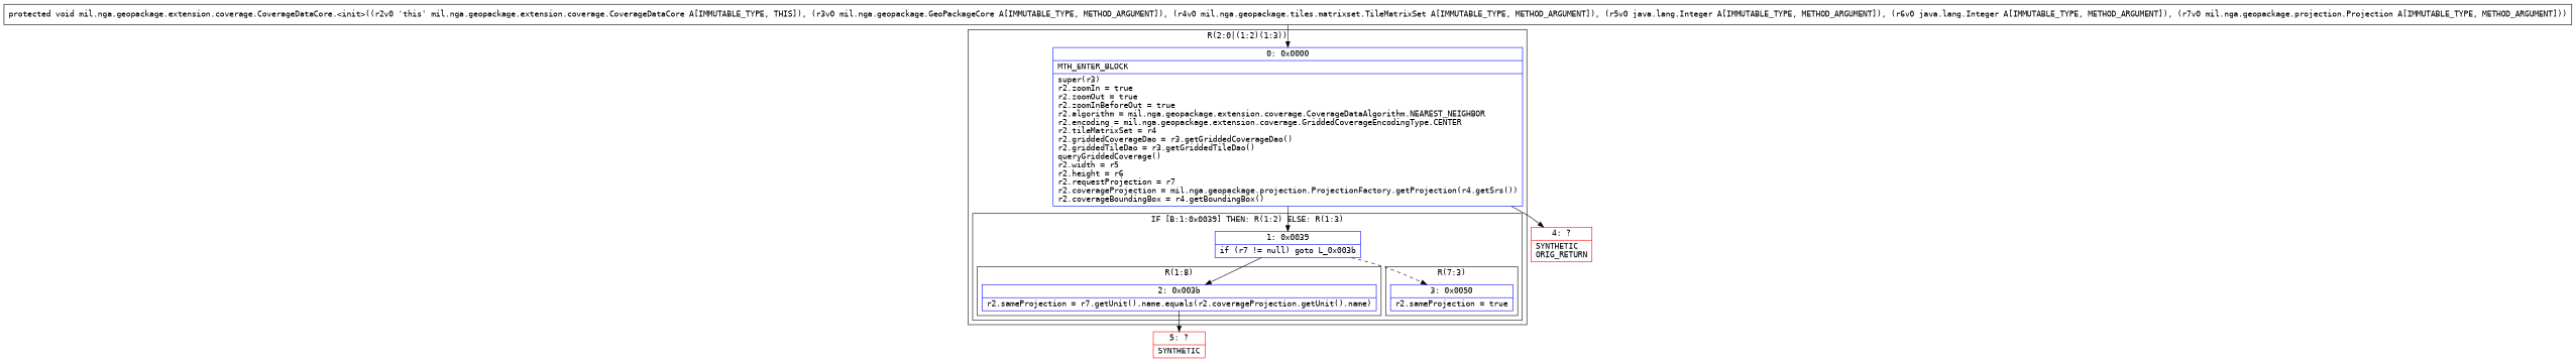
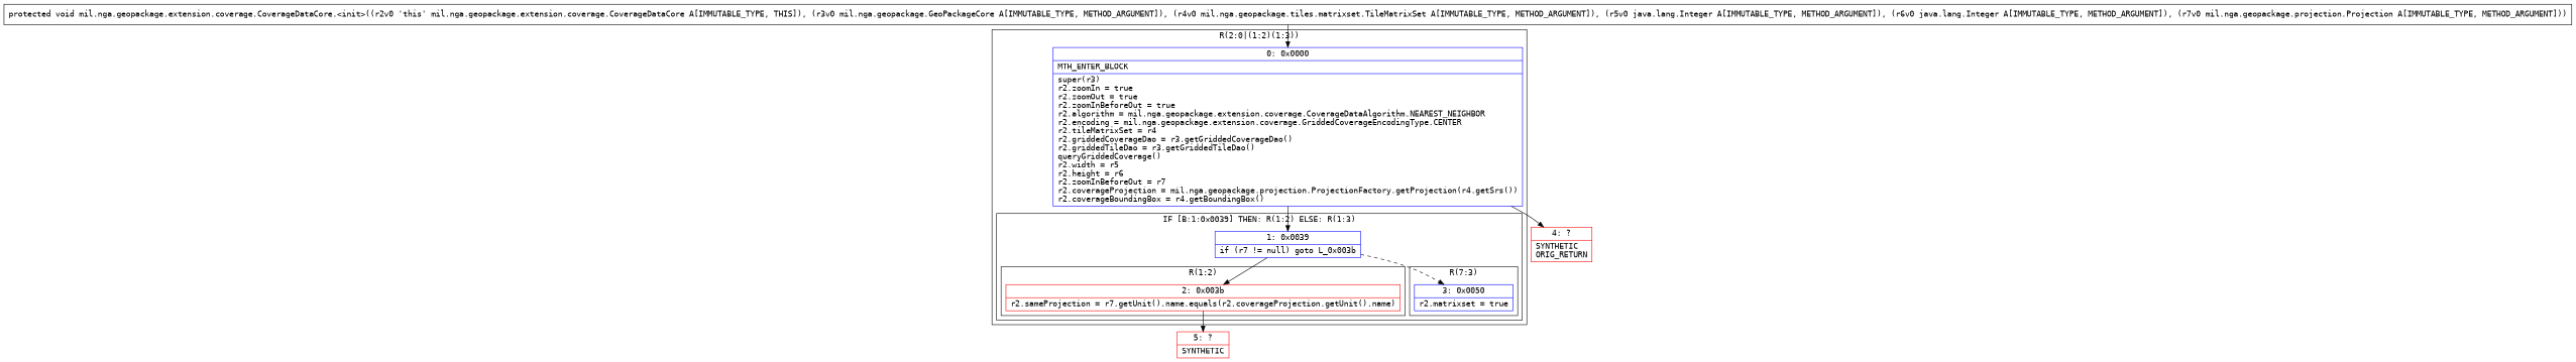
  digraph {
    fontname="DejaVu Sans Mono"
    node [color=blue fontname="DejaVu Sans Mono" shape=record]
    edge [fontname="DejaVu Sans Mono"]
-   n1 [label="{2\:\ 0x003b|r2.sameProjection = r7.getUnit().name.equals(r2.coverageProjection.getUnit().name)\l}"]
-   n2 [label="{3\:\ 0x0050|r2.sameProjection = true\l}"]
+   n1 [color=red label="{2\:\ 0x003b|r2.sameProjection = r7.getUnit().name.equals(r2.coverageProjection.getUnit().name)\l}"]
+   n2 [label="{3\:\ 0x0050|r2.matrixset = true\l}"]
    n3 [label="{1\:\ 0x0039|if (r7 != null) goto L_0x003b\l}"]
-   n4 [label="{0\:\ 0x0000|MTH_ENTER_BLOCK\l|super(r3)\lr2.zoomIn = true\lr2.zoomOut = true\lr2.zoomInBeforeOut = true\lr2.algorithm = mil.nga.geopackage.extension.coverage.CoverageDataAlgorithm.NEAREST_NEIGHBOR\lr2.encoding = mil.nga.geopackage.extension.coverage.GriddedCoverageEncodingType.CENTER\lr2.tileMatrixSet = r4\lr2.griddedCoverageDao = r3.getGriddedCoverageDao()\lr2.griddedTileDao = r3.getGriddedTileDao()\lqueryGriddedCoverage()\lr2.width = r5\lr2.height = r6\lr2.requestProjection = r7\lr2.coverageProjection = mil.nga.geopackage.projection.ProjectionFactory.getProjection(r4.getSrs())\lr2.coverageBoundingBox = r4.getBoundingBox()\l}"]
+   n4 [label="{0\:\ 0x0000|MTH_ENTER_BLOCK\l|super(r3)\lr2.zoomIn = true\lr2.zoomOut = true\lr2.zoomInBeforeOut = true\lr2.algorithm = mil.nga.geopackage.extension.coverage.CoverageDataAlgorithm.NEAREST_NEIGHBOR\lr2.encoding = mil.nga.geopackage.extension.coverage.GriddedCoverageEncodingType.CENTER\lr2.tileMatrixSet = r4\lr2.griddedCoverageDao = r3.getGriddedCoverageDao()\lr2.griddedTileDao = r3.getGriddedTileDao()\lqueryGriddedCoverage()\lr2.width = r5\lr2.height = r6\lr2.zoomInBeforeOut = r7\lr2.coverageProjection = mil.nga.geopackage.projection.ProjectionFactory.getProjection(r4.getSrs())\lr2.coverageBoundingBox = r4.getBoundingBox()\l}"]
    n5 [color=red label="{5\:\ ?|SYNTHETIC\l}"]
    n6 [color=red label="{4\:\ ?|SYNTHETIC\lORIG_RETURN\l}"]
    n7 [label="{protected void mil.nga.geopackage.extension.coverage.CoverageDataCore.\<init\>((r2v0 'this' mil.nga.geopackage.extension.coverage.CoverageDataCore A[IMMUTABLE_TYPE, THIS]), (r3v0 mil.nga.geopackage.GeoPackageCore A[IMMUTABLE_TYPE, METHOD_ARGUMENT]), (r4v0 mil.nga.geopackage.tiles.matrixset.TileMatrixSet A[IMMUTABLE_TYPE, METHOD_ARGUMENT]), (r5v0 java.lang.Integer A[IMMUTABLE_TYPE, METHOD_ARGUMENT]), (r6v0 java.lang.Integer A[IMMUTABLE_TYPE, METHOD_ARGUMENT]), (r7v0 mil.nga.geopackage.projection.Projection A[IMMUTABLE_TYPE, METHOD_ARGUMENT])) }" color=""]
    subgraph cluster_1 {
      label="R(2:0|(1:2)(1:3))"
      n4
      subgraph cluster_2 {
        label="IF [B:1:0x0039] THEN: R(1:2) ELSE: R(1:3)"
        n3
        subgraph cluster_3 {
-         label="R(1:8)"
+         label="R(1:2)"
          n1
        }
        subgraph cluster_4 {
          label="R(7:3)"
          n2
        }
      }
    }
    n1 -> n5
    n3 -> n1
    n3 -> n2 [style=dashed]
    n4 -> n3
    n4 -> n6
    n7 -> n4
  }
